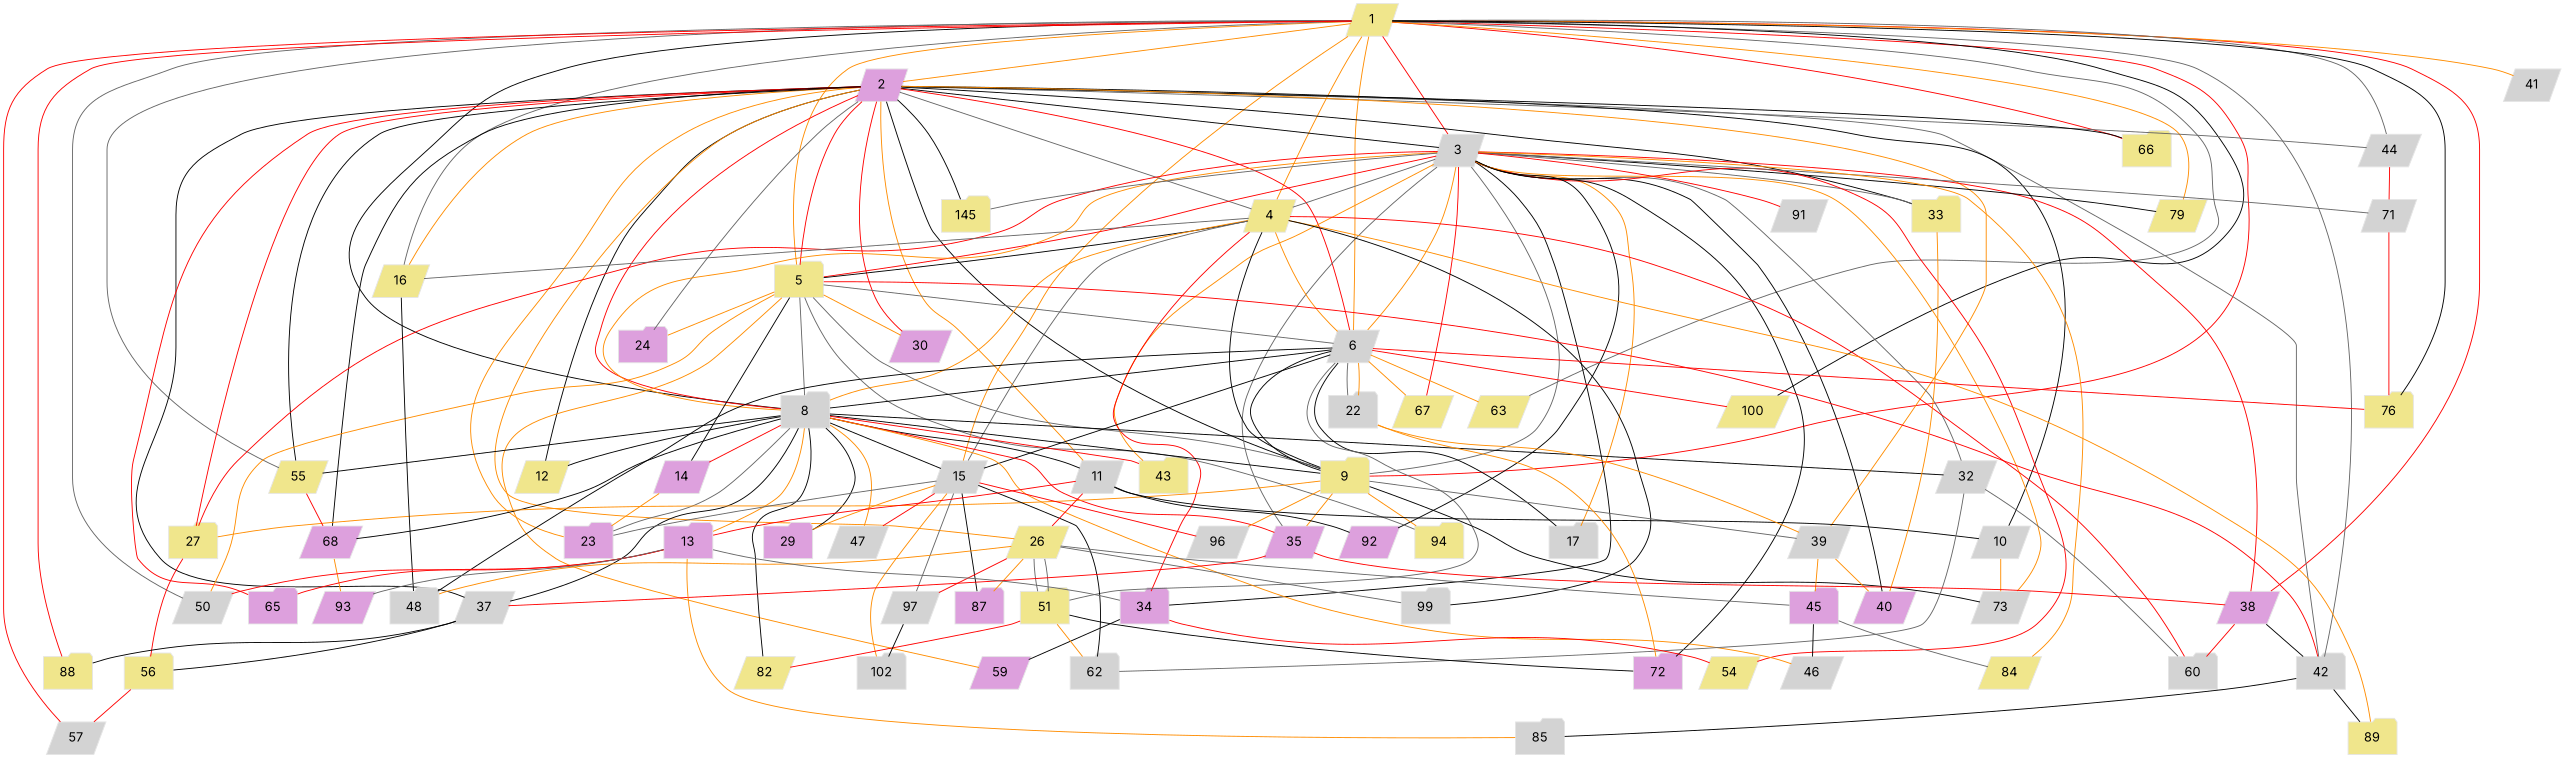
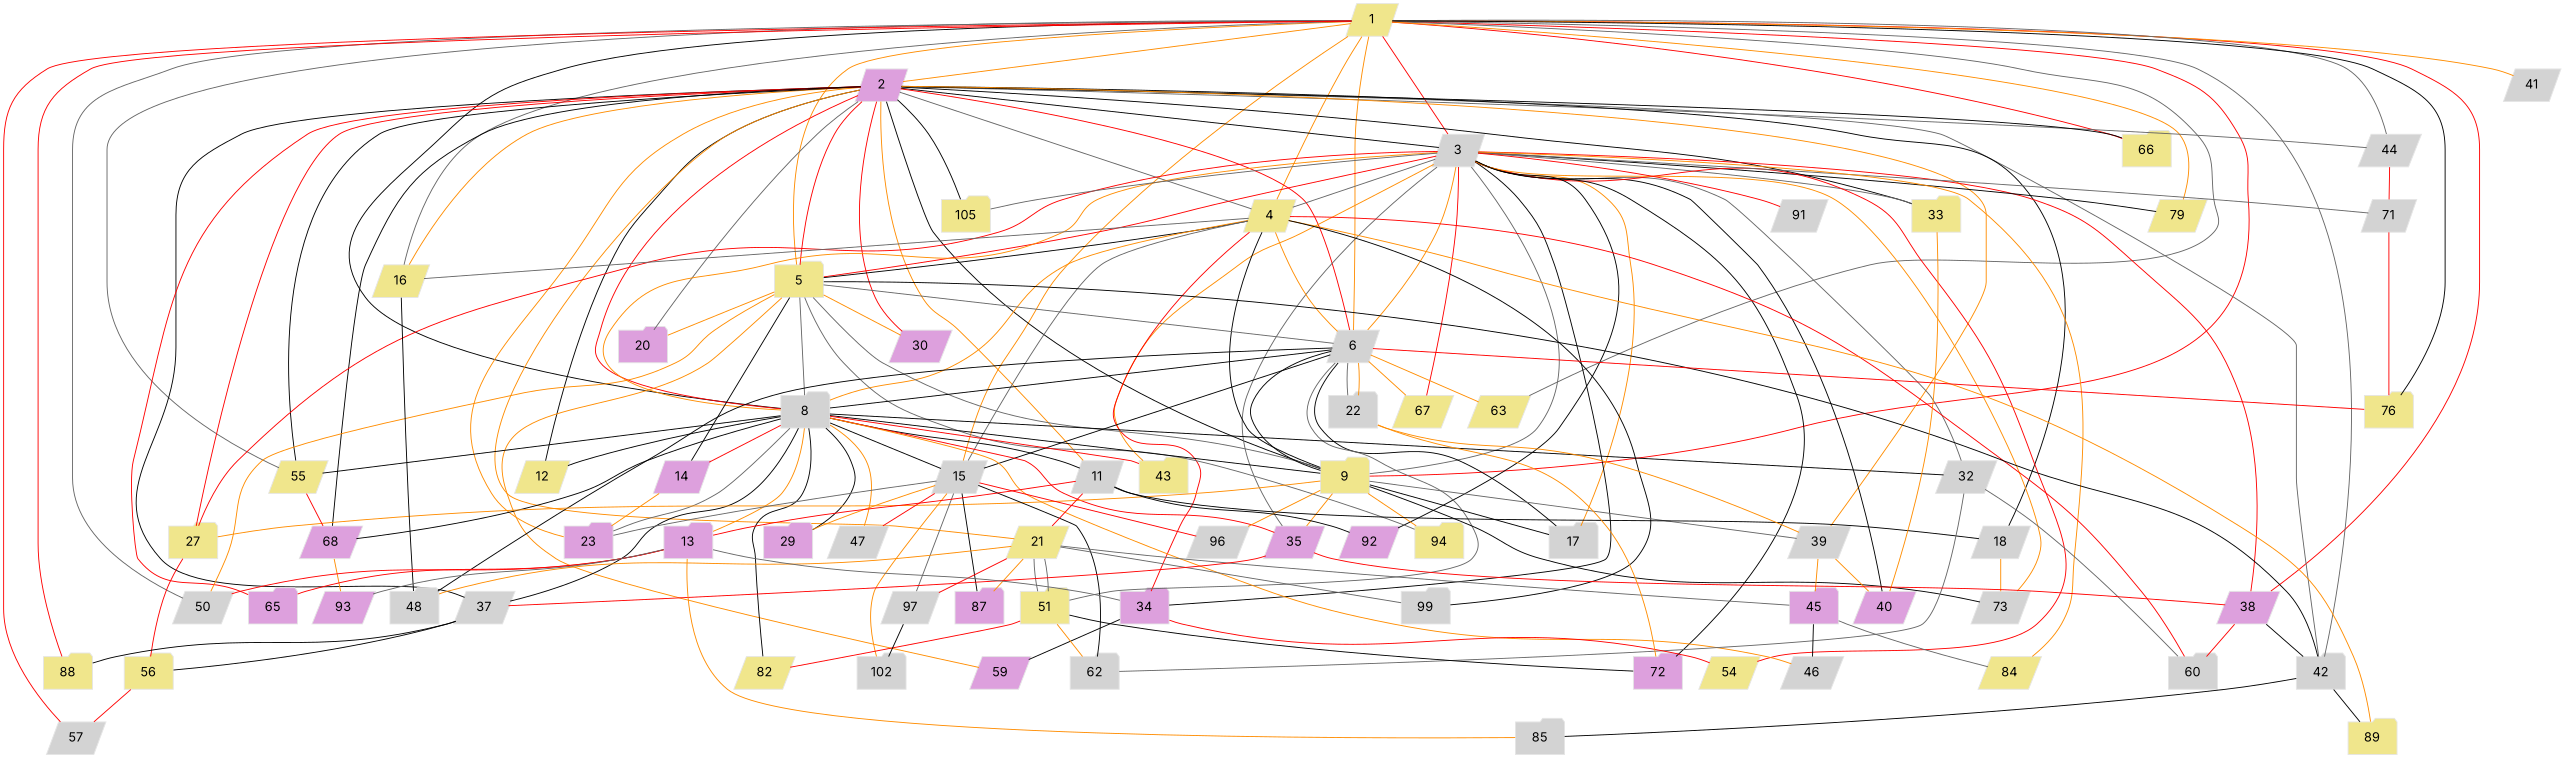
  graph {
    fontname=Inter
    node [color=gray90 fillcolor=lightgrey fontname=Inter shape=parallelogram style=filled]
    edge [color=black fontname=Inter]
    1 [fillcolor=khaki super="+10"]
    2 [fillcolor=plum super="+98"]
    3 [super="+7"]
    4 [fillcolor=khaki super="+31"]
    5 [fillcolor=khaki shape=folder super="+26"]
    6 [super="+20"]
    8 [shape=folder super="+83"]
    9 [fillcolor=khaki shape=folder super="+53"]
    15 [super="+25"]
    16 [fillcolor=khaki super="+36"]
    38 [fillcolor=plum super="+86"]
    41
    42 [shape=folder super="+69"]
    44
    50 [super="+78"]
    55 [fillcolor=khaki super="+101"]
    57
    63 [fillcolor=khaki]
    66 [fillcolor=khaki shape=folder]
    76 [fillcolor=khaki shape=folder]
    79 [fillcolor=khaki]
    88 [fillcolor=khaki shape=folder]
-   100 [fillcolor=khaki]
    11
    12 [fillcolor=khaki]
-   18 [super="+19" label=10]
-   21 [fillcolor=khaki super="+61" label=26]
+   18 [super="+19"]
+   21 [fillcolor=khaki super="+61"]
    23 [fillcolor=plum shape=folder super="+95"]
-   24 [fillcolor=plum shape=folder]
+   24 [fillcolor=plum shape=folder label=20]
    27 [fillcolor=khaki shape=folder super="+70"]
    30 [fillcolor=plum]
    33 [fillcolor=khaki shape=folder]
    37 [super="+49"]
    39 [super="+75"]
    65 [fillcolor=plum shape=folder]
    68 [fillcolor=plum super="+80"]
-   105 [fillcolor=khaki shape=folder label=145]
+   105 [fillcolor=khaki shape=folder]
    17 [shape=folder super="+52"]
    32
    34 [fillcolor=plum shape=folder super="+81"]
    35 [fillcolor=plum super="+74"]
    40 [fillcolor=plum super="+106"]
    43 [fillcolor=khaki shape=folder]
    54 [fillcolor=khaki]
    67 [fillcolor=khaki]
    71 [super="+103"]
    72 [fillcolor=plum shape=folder super="+104"]
    73 [super="+90"]
    84 [fillcolor=khaki]
    91
    92 [fillcolor=plum]
    60 [shape=folder]
    89 [fillcolor=khaki shape=folder]
    99 [shape=folder]
    14 [fillcolor=plum super="+64"]
    59 [fillcolor=plum]
    94 [fillcolor=khaki shape=folder]
    22 [shape=folder]
    48 [shape=folder]
    51 [fillcolor=khaki shape=folder super="+58"]
    13 [fillcolor=plum shape=folder super="+28"]
    29 [fillcolor=plum shape=folder]
    46
    47
    82 [fillcolor=khaki]
    96
    62 [shape=folder super="+77"]
    87 [fillcolor=plum shape=folder]
    97
    102 [shape=folder]
    85 [shape=folder]
    45 [fillcolor=plum shape=folder]
    56 [fillcolor=khaki shape=folder]
    93 [fillcolor=plum]
    1 -- 2 [color=darkorange weight=2]
    1 -- 3 [color=red weight=4]
    1 -- 4 [color=darkorange weight=2]
    1 -- 5 [color=darkorange weight=2]
    1 -- 6 [color=darkorange weight=2]
    1 -- 8 [weight=2]
    1 -- 9 [color=red weight=2]
    1 -- 15 [color=darkorange]
    1 -- 16 [color=gray40]
    1 -- 38 [color=red]
    1 -- 41 [color=darkorange weight=2]
    1 -- 42 [color=gray40]
    1 -- 44 [color=gray40]
    1 -- 50 [color=gray40]
    1 -- 55 [color=gray40]
    1 -- 57 [color=red]
    1 -- 63 [color=gray40]
    1 -- 66 [color=red]
    1 -- 76
    1 -- 79 [color=darkorange]
    1 -- 88 [color=red]
-   1 -- 100
    2 -- 3 [weight=2]
    2 -- 4 [color=gray40]
    2 -- 5 [color=red weight=2]
    2 -- 6 [color=red]
    2 -- 8 [color=red]
    2 -- 9
    2 -- 16 [color=darkorange]
    2 -- 42 [color=gray40]
    2 -- 44 [color=gray40]
    2 -- 55
    2 -- 66
    2 -- 11 [color=darkorange]
    2 -- 12
    2 -- 18
    2 -- 21 [color=darkorange]
    2 -- 23 [color=darkorange]
    2 -- 24 [color=gray40]
    2 -- 27 [color=red]
    2 -- 30 [color=red]
    2 -- 33
    2 -- 37
    2 -- 39 [color=darkorange]
    2 -- 65 [color=red]
    2 -- 68
    2 -- 105
    3 -- 4 [color=gray40 weight=2]
    3 -- 5 [color=red weight=2]
    3 -- 6 [color=darkorange weight=3]
    3 -- 8 [color=darkorange weight=2]
    3 -- 9 [color=gray40 weight=2]
    3 -- 38 [color=red]
    3 -- 79
    3 -- 27 [color=red]
    3 -- 33 [color=gray40]
    3 -- 105 [color=gray40]
    3 -- 17 [color=darkorange]
    3 -- 32 [color=gray40]
    3 -- 34
    3 -- 35 [color=gray40]
    3 -- 40 [weight=2]
    3 -- 43 [color=darkorange]
    3 -- 54 [color=red]
    3 -- 67 [color=red]
    3 -- 71 [color=gray40]
    3 -- 72
    3 -- 73 [color=darkorange]
    3 -- 84 [color=darkorange]
    3 -- 91 [color=red]
    3 -- 92
    4 -- 5
    4 -- 6 [color=darkorange]
    4 -- 8 [color=darkorange]
    4 -- 9
    4 -- 15 [color=gray40]
    4 -- 16 [color=gray40]
    4 -- 34 [color=red]
    4 -- 60 [color=red]
    4 -- 89 [color=darkorange]
    4 -- 99
    5 -- 6 [color=gray40]
    5 -- 8 [color=gray40]
    5 -- 9 [color=gray40]
-   5 -- 42 [color=red]
+   5 -- 42
    5 -- 50 [color=darkorange]
    5 -- 24 [color=darkorange]
    5 -- 30 [color=darkorange]
    5 -- 14
    5 -- 59 [color=darkorange]
    5 -- 94 [color=gray40]
    6 -- 8
    6 -- 9
    6 -- 15
    6 -- 63 [color=darkorange]
    6 -- 76 [color=red]
-   6 -- 100 [color=red]
    6 -- 17
    6 -- 67 [color=darkorange]
    6 -- 22 [color=gray40]
    6 -- 22 [color=darkorange]
    6 -- 48
    6 -- 51 [color=gray40]
    8 -- 9
    8 -- 15
    8 -- 55
    8 -- 11
    8 -- 12
    8 -- 23 [color=gray40]
    8 -- 37
    8 -- 68
    8 -- 32
    8 -- 35 [color=red]
    8 -- 43 [color=red]
    8 -- 14 [color=red]
    8 -- 13 [color=darkorange weight=2]
    8 -- 29
    8 -- 46 [color=darkorange]
    8 -- 47 [color=darkorange]
    8 -- 82
    9 -- 27 [color=darkorange]
    9 -- 39 [color=gray40]
+   9 -- 17
    9 -- 35 [color=darkorange]
    9 -- 73
    9 -- 94 [color=darkorange]
    9 -- 96 [color=darkorange]
    15 -- 23 [color=gray40]
    15 -- 29 [color=darkorange]
    15 -- 47 [color=red]
    15 -- 96 [color=red]
    15 -- 62
    15 -- 87
    15 -- 97 [color=gray40]
    15 -- 102 [color=darkorange]
    16 -- 48
    38 -- 42
    38 -- 60 [color=red]
    42 -- 89
    42 -- 85
    44 -- 71 [color=red]
    55 -- 68 [color=red]
    11 -- 18
    11 -- 21 [color=red]
    11 -- 92
    11 -- 13 [color=red]
    18 -- 73 [color=darkorange]
    21 -- 99 [color=gray40]
    21 -- 48 [color=darkorange]
    21 -- 51 [color=gray40]
    21 -- 51 [color=gray40]
    21 -- 87 [color=darkorange]
    21 -- 97 [color=red]
    21 -- 45 [color=gray40]
    27 -- 56 [color=red]
    33 -- 40 [color=darkorange]
    37 -- 88
    37 -- 56
    39 -- 40 [color=darkorange]
    39 -- 45 [color=darkorange]
    68 -- 93 [color=darkorange]
    32 -- 60 [color=gray40]
    32 -- 62 [color=gray40]
    34 -- 54 [color=red]
    34 -- 59
    35 -- 38 [color=red]
    35 -- 37 [color=red]
    71 -- 76 [color=red]
    14 -- 23 [color=darkorange]
    22 -- 39 [color=darkorange]
    22 -- 72 [color=darkorange]
    51 -- 72
    51 -- 82 [color=red]
    51 -- 62 [color=darkorange]
    13 -- 50 [color=red]
    13 -- 65 [color=red]
    13 -- 34 [color=gray40]
    13 -- 85 [color=darkorange]
    13 -- 93 [color=gray40]
    97 -- 102
    45 -- 84 [color=gray40]
    45 -- 46
    56 -- 57 [color=red]
  }
